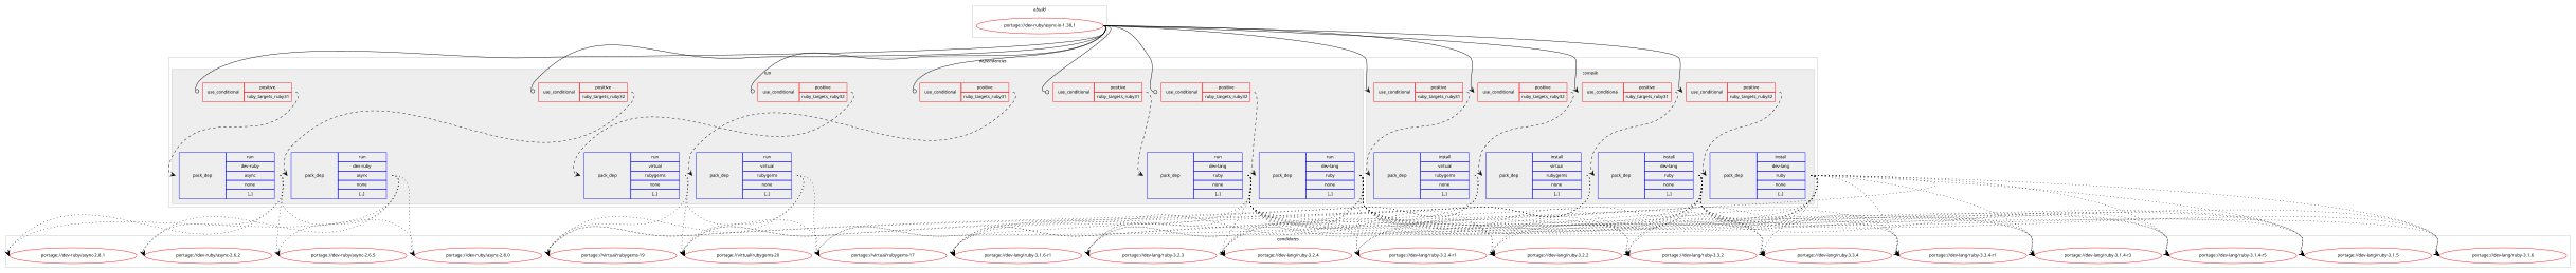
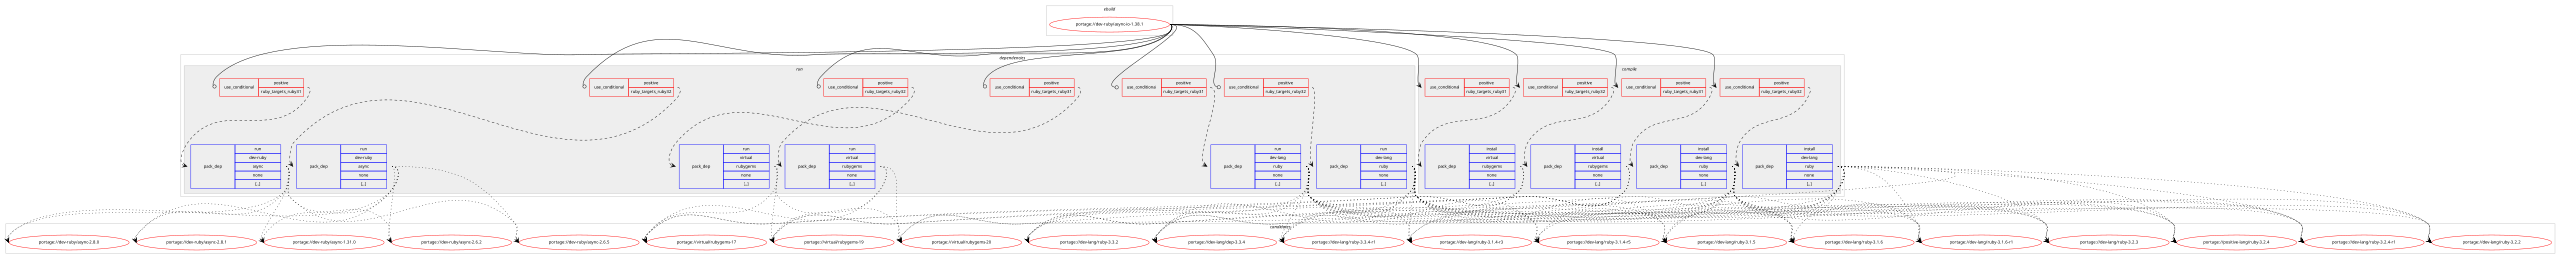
  digraph {
    compound=true
    concentrate=true
    fontname="Noto Sans"
    fontsize=10
    newrank=true
    rankdir=TB
    ranksep=1.5
    node [color=red fontname="Noto Sans" fontsize=10]
    edge [arrowhead=vee fontname="Noto Sans" headport=w style=dotted tailport=e weight=100]
    n1 [label="portage://dev-ruby/async-io-1.38.1" width=4]
    n2 [color=blue label=<<TABLE BORDER="0" CELLBORDER="1" CELLSPACING="0" CELLPADDING="4" WIDTH="220"><TR><TD ROWSPAN="6" CELLPADDING="30">pack_dep</TD></TR><TR><TD WIDTH="110">install</TD></TR><TR><TD>dev-lang</TD></TR><TR><TD>ruby</TD></TR><TR><TD>none</TD></TR><TR><TD>[,,]</TD></TR></TABLE>> shape=none]
    n3 [label=<<TABLE BORDER="0" CELLBORDER="1" CELLSPACING="0" CELLPADDING="4"><TR><TD ROWSPAN="3" CELLPADDING="10">use_conditional</TD></TR><TR><TD>positive</TD></TR><TR><TD>ruby_targets_ruby31</TD></TR></TABLE>> shape=none]
    n4 [color=blue label=<<TABLE BORDER="0" CELLBORDER="1" CELLSPACING="0" CELLPADDING="4" WIDTH="220"><TR><TD ROWSPAN="6" CELLPADDING="30">pack_dep</TD></TR><TR><TD WIDTH="110">install</TD></TR><TR><TD>virtual</TD></TR><TR><TD>rubygems</TD></TR><TR><TD>none</TD></TR><TR><TD>[,,]</TD></TR></TABLE>> shape=none]
    n5 [label=<<TABLE BORDER="0" CELLBORDER="1" CELLSPACING="0" CELLPADDING="4"><TR><TD ROWSPAN="3" CELLPADDING="10">use_conditional</TD></TR><TR><TD>positive</TD></TR><TR><TD>ruby_targets_ruby31</TD></TR></TABLE>> shape=none]
    n6 [color=blue label=<<TABLE BORDER="0" CELLBORDER="1" CELLSPACING="0" CELLPADDING="4" WIDTH="220"><TR><TD ROWSPAN="6" CELLPADDING="30">pack_dep</TD></TR><TR><TD WIDTH="110">install</TD></TR><TR><TD>dev-lang</TD></TR><TR><TD>ruby</TD></TR><TR><TD>none</TD></TR><TR><TD>[,,]</TD></TR></TABLE>> shape=none]
    n7 [label=<<TABLE BORDER="0" CELLBORDER="1" CELLSPACING="0" CELLPADDING="4"><TR><TD ROWSPAN="3" CELLPADDING="10">use_conditional</TD></TR><TR><TD>positive</TD></TR><TR><TD>ruby_targets_ruby32</TD></TR></TABLE>> shape=none]
    n8 [color=blue label=<<TABLE BORDER="0" CELLBORDER="1" CELLSPACING="0" CELLPADDING="4" WIDTH="220"><TR><TD ROWSPAN="6" CELLPADDING="30">pack_dep</TD></TR><TR><TD WIDTH="110">install</TD></TR><TR><TD>virtual</TD></TR><TR><TD>rubygems</TD></TR><TR><TD>none</TD></TR><TR><TD>[,,]</TD></TR></TABLE>> shape=none]
    n9 [label=<<TABLE BORDER="0" CELLBORDER="1" CELLSPACING="0" CELLPADDING="4"><TR><TD ROWSPAN="3" CELLPADDING="10">use_conditional</TD></TR><TR><TD>positive</TD></TR><TR><TD>ruby_targets_ruby32</TD></TR></TABLE>> shape=none]
    n10 [color=blue label=<<TABLE BORDER="0" CELLBORDER="1" CELLSPACING="0" CELLPADDING="4" WIDTH="220"><TR><TD ROWSPAN="6" CELLPADDING="30">pack_dep</TD></TR><TR><TD WIDTH="110">run</TD></TR><TR><TD>dev-lang</TD></TR><TR><TD>ruby</TD></TR><TR><TD>none</TD></TR><TR><TD>[,,]</TD></TR></TABLE>> shape=none]
    n11 [label=<<TABLE BORDER="0" CELLBORDER="1" CELLSPACING="0" CELLPADDING="4"><TR><TD ROWSPAN="3" CELLPADDING="10">use_conditional</TD></TR><TR><TD>positive</TD></TR><TR><TD>ruby_targets_ruby31</TD></TR></TABLE>> shape=none]
    n12 [color=blue label=<<TABLE BORDER="0" CELLBORDER="1" CELLSPACING="0" CELLPADDING="4" WIDTH="220"><TR><TD ROWSPAN="6" CELLPADDING="30">pack_dep</TD></TR><TR><TD WIDTH="110">run</TD></TR><TR><TD>dev-ruby</TD></TR><TR><TD>async</TD></TR><TR><TD>none</TD></TR><TR><TD>[,,]</TD></TR></TABLE>> shape=none]
    n13 [label=<<TABLE BORDER="0" CELLBORDER="1" CELLSPACING="0" CELLPADDING="4"><TR><TD ROWSPAN="3" CELLPADDING="10">use_conditional</TD></TR><TR><TD>positive</TD></TR><TR><TD>ruby_targets_ruby31</TD></TR></TABLE>> shape=none]
    n14 [color=blue label=<<TABLE BORDER="0" CELLBORDER="1" CELLSPACING="0" CELLPADDING="4" WIDTH="220"><TR><TD ROWSPAN="6" CELLPADDING="30">pack_dep</TD></TR><TR><TD WIDTH="110">run</TD></TR><TR><TD>virtual</TD></TR><TR><TD>rubygems</TD></TR><TR><TD>none</TD></TR><TR><TD>[,,]</TD></TR></TABLE>> shape=none]
    n15 [label=<<TABLE BORDER="0" CELLBORDER="1" CELLSPACING="0" CELLPADDING="4"><TR><TD ROWSPAN="3" CELLPADDING="10">use_conditional</TD></TR><TR><TD>positive</TD></TR><TR><TD>ruby_targets_ruby31</TD></TR></TABLE>> shape=none]
    n16 [color=blue label=<<TABLE BORDER="0" CELLBORDER="1" CELLSPACING="0" CELLPADDING="4" WIDTH="220"><TR><TD ROWSPAN="6" CELLPADDING="30">pack_dep</TD></TR><TR><TD WIDTH="110">run</TD></TR><TR><TD>dev-lang</TD></TR><TR><TD>ruby</TD></TR><TR><TD>none</TD></TR><TR><TD>[,,]</TD></TR></TABLE>> shape=none]
    n17 [label=<<TABLE BORDER="0" CELLBORDER="1" CELLSPACING="0" CELLPADDING="4"><TR><TD ROWSPAN="3" CELLPADDING="10">use_conditional</TD></TR><TR><TD>positive</TD></TR><TR><TD>ruby_targets_ruby32</TD></TR></TABLE>> shape=none]
    n18 [color=blue label=<<TABLE BORDER="0" CELLBORDER="1" CELLSPACING="0" CELLPADDING="4" WIDTH="220"><TR><TD ROWSPAN="6" CELLPADDING="30">pack_dep</TD></TR><TR><TD WIDTH="110">run</TD></TR><TR><TD>dev-ruby</TD></TR><TR><TD>async</TD></TR><TR><TD>none</TD></TR><TR><TD>[,,]</TD></TR></TABLE>> shape=none]
    n19 [label=<<TABLE BORDER="0" CELLBORDER="1" CELLSPACING="0" CELLPADDING="4"><TR><TD ROWSPAN="3" CELLPADDING="10">use_conditional</TD></TR><TR><TD>positive</TD></TR><TR><TD>ruby_targets_ruby32</TD></TR></TABLE>> shape=none]
    n20 [color=blue label=<<TABLE BORDER="0" CELLBORDER="1" CELLSPACING="0" CELLPADDING="4" WIDTH="220"><TR><TD ROWSPAN="6" CELLPADDING="30">pack_dep</TD></TR><TR><TD WIDTH="110">run</TD></TR><TR><TD>virtual</TD></TR><TR><TD>rubygems</TD></TR><TR><TD>none</TD></TR><TR><TD>[,,]</TD></TR></TABLE>> shape=none]
    n21 [label=<<TABLE BORDER="0" CELLBORDER="1" CELLSPACING="0" CELLPADDING="4"><TR><TD ROWSPAN="3" CELLPADDING="10">use_conditional</TD></TR><TR><TD>positive</TD></TR><TR><TD>ruby_targets_ruby32</TD></TR></TABLE>> shape=none]
    n22 [label="portage://dev-lang/ruby-3.3.4-r1" width=4]
-   n23 [label="portage://dev-lang/ruby-3.3.4" width=4]
+   n23 [label="portage://dev-lang/dep-3.3.4" width=4]
    n24 [label="portage://dev-lang/ruby-3.3.2" width=4]
    n25 [label="portage://dev-lang/ruby-3.2.2" width=4]
    n26 [label="portage://dev-lang/ruby-3.2.4-r1" width=4]
-   n27 [label="portage://dev-lang/ruby-3.2.4" width=4]
+   n27 [label="portage://positive-lang/ruby-3.2.4" width=4]
    n28 [label="portage://dev-lang/ruby-3.2.3" width=4]
    n29 [label="portage://dev-lang/ruby-3.1.6-r1" width=4]
    n30 [label="portage://dev-lang/ruby-3.1.6" width=4]
    n31 [label="portage://dev-lang/ruby-3.1.5" width=4]
    n32 [label="portage://dev-lang/ruby-3.1.4-r5" width=4]
    n33 [label="portage://dev-lang/ruby-3.1.4-r3" width=4]
    n34 [label="portage://virtual/rubygems-20" width=4]
    n35 [label="portage://virtual/rubygems-19" width=4]
    n36 [label="portage://virtual/rubygems-17" width=4]
    n37 [label="portage://dev-ruby/async-2.8.1" width=4]
    n38 [label="portage://dev-ruby/async-2.8.0" width=4]
    n39 [label="portage://dev-ruby/async-2.6.5" width=4]
    n40 [label="portage://dev-ruby/async-2.6.2" width=4]
+   n41 [label="portage://dev-ruby/async-1.31.0" width=4]
    subgraph cluster_1 {
      color=gray
      label=<<i>ebuild</i>>
      n1
    }
    subgraph cluster_2 {
      color=gray
      label=<<i>dependencies</i>>
      subgraph cluster_3 {
        color=gray
        fillcolor="#eeeeee"
        label=<<i>compile</i>>
        style=filled
        subgraph sub_4 {
          color=gray
          fillcolor="#eeeeee"
          label=<<i>compile</i>>
          style=filled
          n3
          subgraph sub_5 {
            color=gray
            fillcolor="#eeeeee"
            label=<<i>compile</i>>
            style=filled
            n2
          }
        }
        subgraph sub_6 {
          color=gray
          fillcolor="#eeeeee"
          label=<<i>compile</i>>
          style=filled
          n5
          subgraph sub_7 {
            color=gray
            fillcolor="#eeeeee"
            label=<<i>compile</i>>
            style=filled
            n4
          }
        }
        subgraph sub_8 {
          color=gray
          fillcolor="#eeeeee"
          label=<<i>compile</i>>
          style=filled
          n7
          subgraph sub_9 {
            color=gray
            fillcolor="#eeeeee"
            label=<<i>compile</i>>
            style=filled
            n6
          }
        }
        subgraph sub_10 {
          color=gray
          fillcolor="#eeeeee"
          label=<<i>compile</i>>
          style=filled
          n9
          subgraph sub_11 {
            color=gray
            fillcolor="#eeeeee"
            label=<<i>compile</i>>
            style=filled
            n8
          }
        }
      }
      subgraph cluster_12 {
        color=gray
        fillcolor="#eeeeee"
        label=<<i>compile and run</i>>
        style=filled
      }
      subgraph cluster_13 {
        color=gray
        fillcolor="#eeeeee"
        label=<<i>run</i>>
        style=filled
        subgraph sub_14 {
          color=gray
          fillcolor="#eeeeee"
          label=<<i>run</i>>
          style=filled
          n11
          subgraph sub_15 {
            color=gray
            fillcolor="#eeeeee"
            label=<<i>run</i>>
            style=filled
            n10
          }
        }
        subgraph sub_16 {
          color=gray
          fillcolor="#eeeeee"
          label=<<i>run</i>>
          style=filled
          n13
          subgraph sub_17 {
            color=gray
            fillcolor="#eeeeee"
            label=<<i>run</i>>
            style=filled
            n12
          }
        }
        subgraph sub_18 {
          color=gray
          fillcolor="#eeeeee"
          label=<<i>run</i>>
          style=filled
          n15
          subgraph sub_19 {
            color=gray
            fillcolor="#eeeeee"
            label=<<i>run</i>>
            style=filled
            n14
          }
        }
        subgraph sub_20 {
          color=gray
          fillcolor="#eeeeee"
          label=<<i>run</i>>
          style=filled
          n17
          subgraph sub_21 {
            color=gray
            fillcolor="#eeeeee"
            label=<<i>run</i>>
            style=filled
            n16
          }
        }
        subgraph sub_22 {
          color=gray
          fillcolor="#eeeeee"
          label=<<i>run</i>>
          style=filled
          n19
          subgraph sub_23 {
            color=gray
            fillcolor="#eeeeee"
            label=<<i>run</i>>
            style=filled
            n18
          }
        }
        subgraph sub_24 {
          color=gray
          fillcolor="#eeeeee"
          label=<<i>run</i>>
          style=filled
          n21
          subgraph sub_25 {
            color=gray
            fillcolor="#eeeeee"
            label=<<i>run</i>>
            style=filled
            n20
          }
        }
      }
    }
    subgraph cluster_26 {
      color=gray
      label=<<i>candidates</i>>
      rank=same
      subgraph sub_27 {
        color=black
        label=<<i>candidates</i>>
        nodesep=1
        rank=same
        n22
        n23
        n24
        n25
        n26
        n27
        n28
        n29
        n30
        n31
        n32
        n33
      }
      subgraph sub_28 {
        color=black
        label=<<i>candidates</i>>
        nodesep=1
        rank=same
        n34
        n35
        n36
      }
      subgraph sub_29 {
        color=black
        label=<<i>candidates</i>>
        nodesep=1
        rank=same
        n22
        n23
        n24
        n25
        n26
        n27
        n28
        n29
        n30
        n31
        n32
        n33
      }
      subgraph sub_30 {
        color=black
        label=<<i>candidates</i>>
        nodesep=1
        rank=same
        n34
        n35
        n36
      }
      subgraph sub_31 {
        color=black
        label=<<i>candidates</i>>
        nodesep=1
        rank=same
        n22
        n23
        n24
        n25
        n26
        n27
        n28
        n29
        n30
        n31
        n32
        n33
      }
      subgraph sub_32 {
        color=black
        label=<<i>candidates</i>>
        nodesep=1
        rank=same
        n37
        n38
        n39
        n40
+       n41
      }
      subgraph sub_33 {
        color=black
        label=<<i>candidates</i>>
        nodesep=1
        rank=same
        n34
        n35
        n36
      }
      subgraph sub_34 {
        color=black
        label=<<i>candidates</i>>
        nodesep=1
        rank=same
        n22
        n23
        n24
        n25
        n26
        n27
        n28
        n29
        n30
        n31
        n32
        n33
      }
      subgraph sub_35 {
        color=black
        label=<<i>candidates</i>>
        nodesep=1
        rank=same
        n37
        n38
        n39
        n40
+       n41
      }
      subgraph sub_36 {
        color=black
        label=<<i>candidates</i>>
        nodesep=1
        rank=same
        n34
        n35
        n36
      }
    }
    n1 -> n3 [style=solid weight=20]
    n1 -> n5 [style=solid weight=20]
    n1 -> n7 [style=solid weight=20]
    n1 -> n9 [style=solid weight=20]
    n1 -> n11 [arrowhead=odot style=solid weight=20]
    n1 -> n13 [arrowhead=odot style=solid weight=20]
    n1 -> n15 [arrowhead=odot style=solid weight=20]
    n1 -> n17 [arrowhead=odot style=solid weight=20]
    n1 -> n19 [arrowhead=odot style=solid weight=20]
    n1 -> n21 [arrowhead=odot style=solid weight=20]
    n2 -> n22
    n2 -> n23
    n2 -> n24
    n2 -> n25
    n2 -> n26
    n2 -> n27
    n2 -> n28
    n2 -> n29
    n2 -> n30
    n2 -> n31
    n2 -> n32
    n2 -> n33
    n3 -> n2 [style=dashed weight=20]
    n4 -> n34
    n4 -> n35
    n4 -> n36
    n5 -> n4 [style=dashed weight=20]
    n6 -> n22
    n6 -> n23
    n6 -> n24
    n6 -> n25
    n6 -> n26
    n6 -> n27
    n6 -> n28
    n6 -> n29
    n6 -> n30
    n6 -> n31
    n6 -> n32
    n6 -> n33
    n7 -> n6 [style=dashed weight=20]
    n8 -> n34
    n8 -> n35
    n8 -> n36
    n9 -> n8 [style=dashed weight=20]
    n10 -> n22
    n10 -> n23
    n10 -> n24
    n10 -> n25
    n10 -> n26
    n10 -> n27
    n10 -> n28
    n10 -> n29
    n10 -> n30
    n10 -> n31
    n10 -> n32
    n10 -> n33
    n11 -> n10 [style=dashed weight=20]
    n12 -> n37
    n12 -> n38
    n12 -> n39
    n12 -> n40
+   n12 -> n41
    n13 -> n12 [style=dashed weight=20]
    n14 -> n34
    n14 -> n35
    n14 -> n36
    n15 -> n14 [style=dashed weight=20]
    n16 -> n22
    n16 -> n23
    n16 -> n24
    n16 -> n25
    n16 -> n26
    n16 -> n27
    n16 -> n28
    n16 -> n29
    n16 -> n30
    n16 -> n31
    n16 -> n32
    n16 -> n33
    n17 -> n16 [style=dashed weight=20]
    n18 -> n37
    n18 -> n38
    n18 -> n39
    n18 -> n40
+   n18 -> n41
    n19 -> n18 [style=dashed weight=20]
    n20 -> n34
    n20 -> n35
    n20 -> n36
    n21 -> n20 [style=dashed weight=20]
  }
